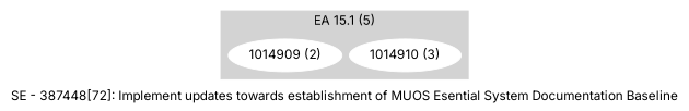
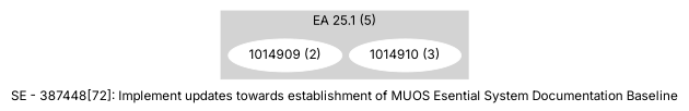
  digraph {
    label="SE - 387448[72]: Implement updates towards establishment of MUOS Esential System Documentation Baseline"
    ranksep=.1
    rankdir=LR
    fontname=Inter
    node [color=white style=filled fontname=Inter]
    "1014909 (2)"
    "1014910 (3)"
    subgraph cluster_1 {
      color=lightgrey
-     label="EA 15.1 (5)"
+     label="EA 25.1 (5)"
      style=filled
      "1014909 (2)"
      "1014910 (3)"
    }
    "1014909 (2)" -> "1014910 (3)" [style=invis fontname=Inter]
  }
